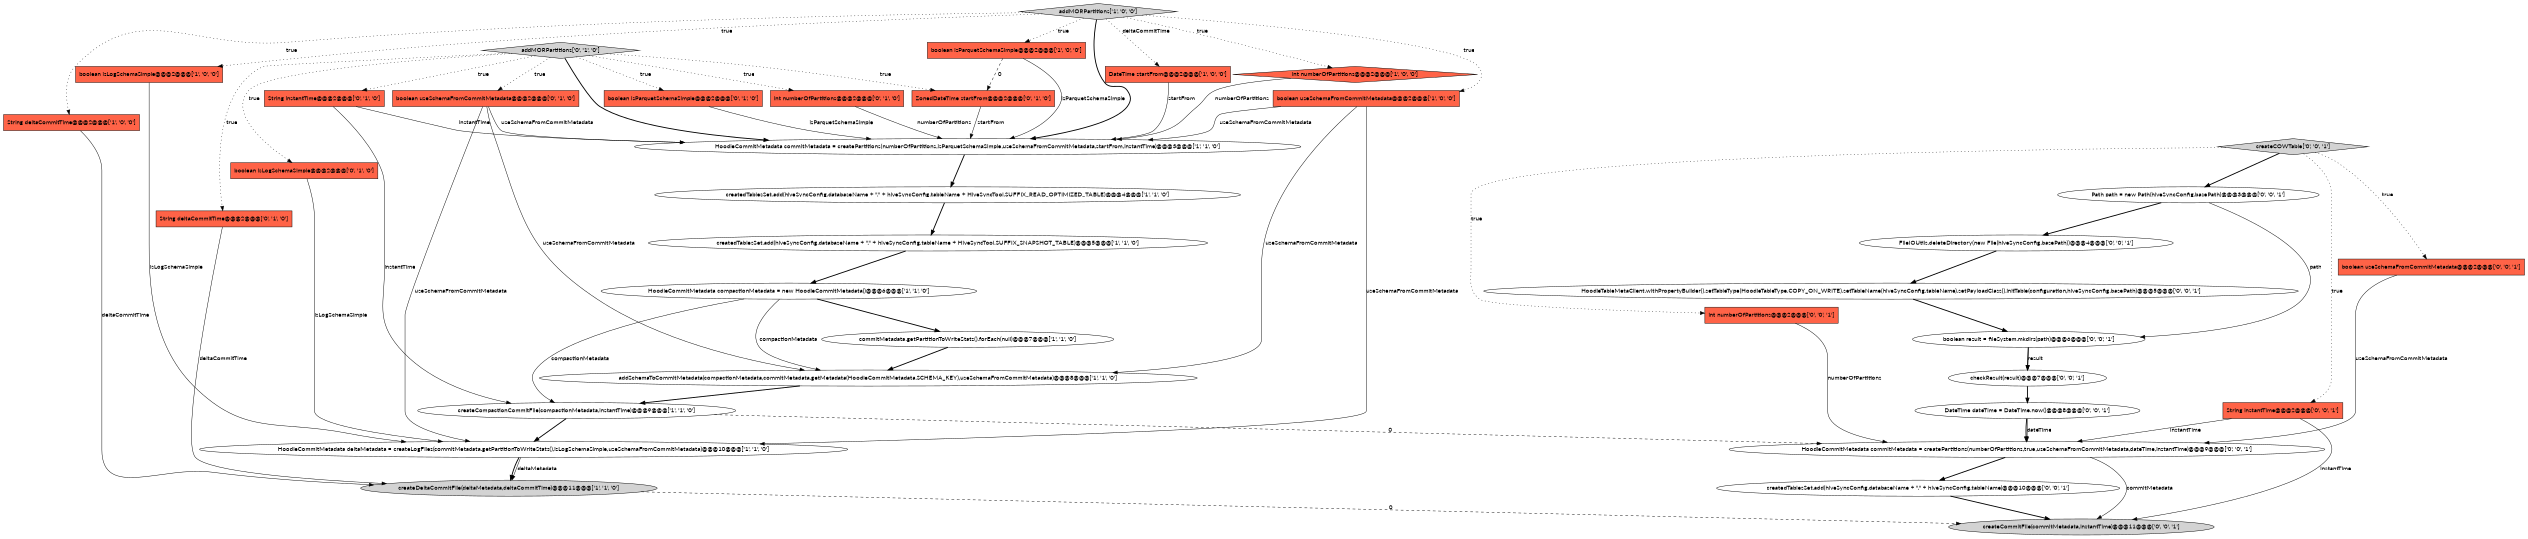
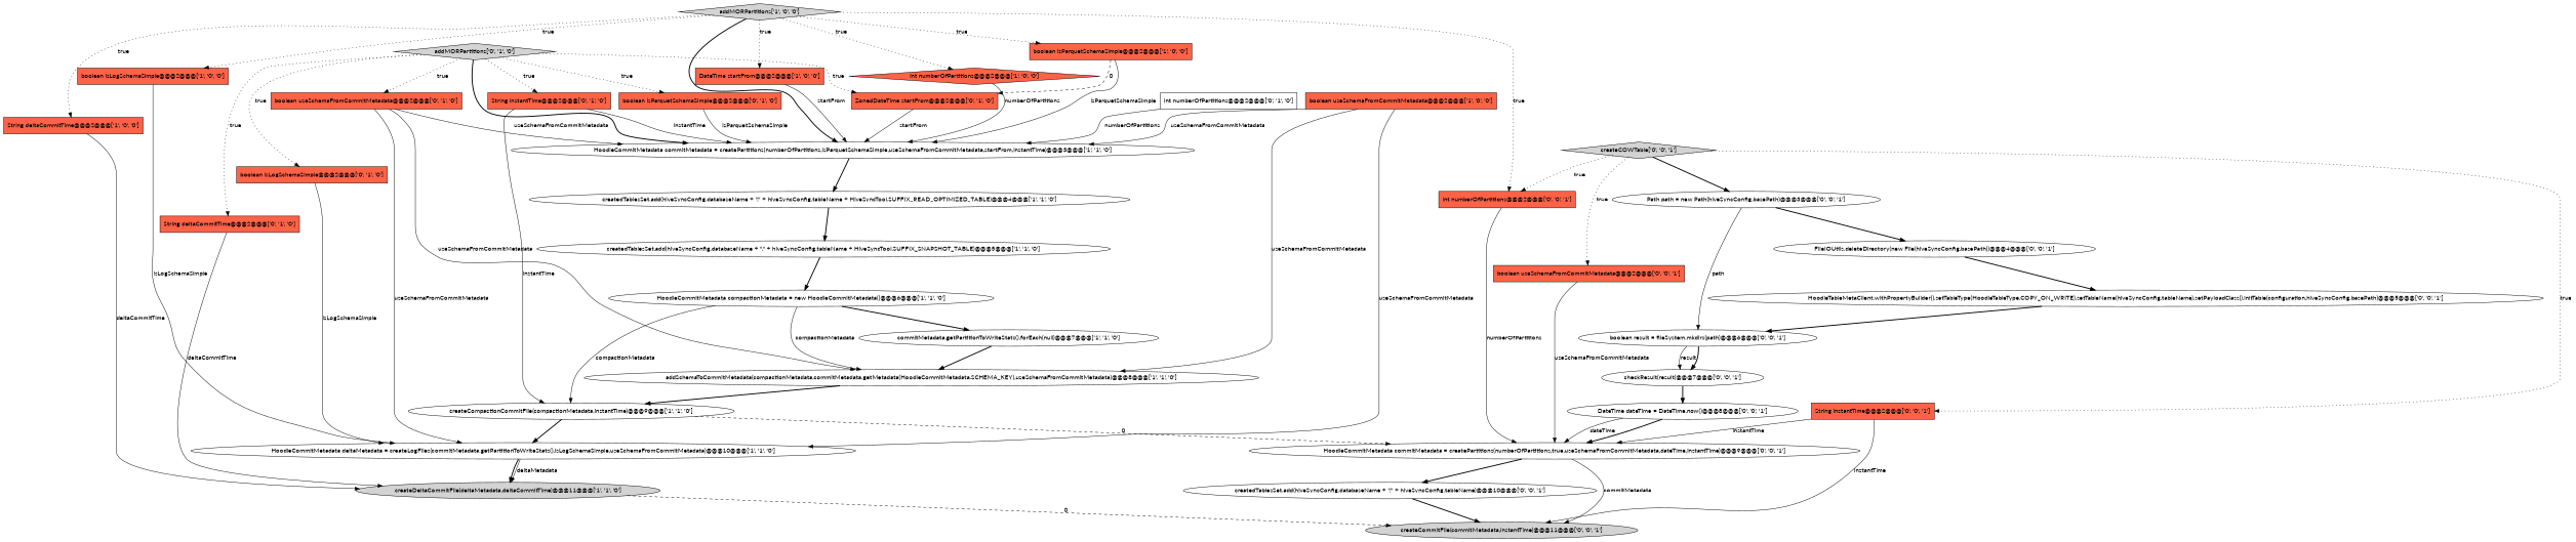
  digraph {
    fontname=Lato
    node [fillcolor=white fontname=Lato shape=ellipse style=filled]
    edge [fontname=Lato style=solid]
    n1 [label="HoodieCommitMetadata deltaMetadata = createLogFiles(commitMetadata.getPartitionToWriteStats(),isLogSchemaSimple,useSchemaFromCommitMetadata)@@@10@@@['1', '1', '0']"]
    n2 [fillcolor=lightgray label="createDeltaCommitFile(deltaMetadata,deltaCommitTime)@@@11@@@['1', '1', '0']"]
    n3 [fillcolor=lightgray label="createCommitFile(commitMetadata,instantTime)@@@11@@@['0', '0', '1']"]
    n4 [fillcolor=tomato label="ZonedDateTime startFrom@@@2@@@['0', '1', '0']" shape=box]
    n5 [label="HoodieCommitMetadata commitMetadata = createPartitions(numberOfPartitions,isParquetSchemaSimple,useSchemaFromCommitMetadata,startFrom,instantTime)@@@3@@@['1', '1', '0']"]
    n6 [label="createdTablesSet.add(hiveSyncConfig.databaseName + \".\" + hiveSyncConfig.tableName + HiveSyncTool.SUFFIX_READ_OPTIMIZED_TABLE)@@@4@@@['1', '1', '0']"]
    n7 [label="Path path = new Path(hiveSyncConfig.basePath)@@@3@@@['0', '0', '1']"]
    n8 [label="boolean result = fileSystem.mkdirs(path)@@@6@@@['0', '0', '1']"]
    n9 [label="FileIOUtils.deleteDirectory(new File(hiveSyncConfig.basePath))@@@4@@@['0', '0', '1']"]
    n10 [label="checkResult(result)@@@7@@@['0', '0', '1']"]
    n11 [label="HoodieTableMetaClient.withPropertyBuilder().setTableType(HoodieTableType.COPY_ON_WRITE).setTableName(hiveSyncConfig.tableName).setPayloadClass().initTable(configuration,hiveSyncConfig.basePath)@@@5@@@['0', '0', '1']"]
    n12 [label="addSchemaToCommitMetadata(compactionMetadata,commitMetadata.getMetadata(HoodieCommitMetadata.SCHEMA_KEY),useSchemaFromCommitMetadata)@@@8@@@['1', '1', '0']"]
    n13 [label="createCompactionCommitFile(compactionMetadata,instantTime)@@@9@@@['1', '1', '0']"]
    n14 [label="HoodieCommitMetadata commitMetadata = createPartitions(numberOfPartitions,true,useSchemaFromCommitMetadata,dateTime,instantTime)@@@9@@@['0', '0', '1']"]
    n15 [label="DateTime dateTime = DateTime.now()@@@8@@@['0', '0', '1']"]
    n16 [label="createdTablesSet.add(hiveSyncConfig.databaseName + \".\" + hiveSyncConfig.tableName)@@@10@@@['0', '0', '1']"]
    n17 [fillcolor=tomato label="boolean useSchemaFromCommitMetadata@@@2@@@['0', '1', '0']" shape=box]
    n18 [fillcolor=tomato label="boolean isLogSchemaSimple@@@2@@@['1', '0', '0']" shape=box]
    n19 [fillcolor=lightgray label="addMORPartitions['1', '0', '0']" shape=diamond]
    n20 [fillcolor=tomato label="String deltaCommitTime@@@2@@@['1', '0', '0']" shape=box]
    n21 [fillcolor=tomato label="DateTime startFrom@@@2@@@['1', '0', '0']" shape=box]
    n22 [fillcolor=tomato label="boolean useSchemaFromCommitMetadata@@@2@@@['1', '0', '0']" shape=box]
    n23 [fillcolor=tomato label="int numberOfPartitions@@@2@@@['1', '0', '0']" shape=diamond]
    n24 [fillcolor=tomato label="boolean isParquetSchemaSimple@@@2@@@['1', '0', '0']" shape=box]
    n25 [fillcolor=tomato label="boolean isParquetSchemaSimple@@@2@@@['0', '1', '0']" shape=box]
    n26 [fillcolor=tomato label="boolean useSchemaFromCommitMetadata@@@2@@@['0', '0', '1']" shape=box]
    n27 [label="commitMetadata.getPartitionToWriteStats().forEach(null)@@@7@@@['1', '1', '0']"]
-   n28 [fillcolor=tomato label="int numberOfPartitions@@@2@@@['0', '1', '0']" shape=box]
+   n28 [label="int numberOfPartitions@@@2@@@['0', '1', '0']" shape=box]
    n29 [fillcolor=tomato label="String instantTime@@@2@@@['0', '1', '0']" shape=box]
    n30 [fillcolor=tomato label="boolean isLogSchemaSimple@@@2@@@['0', '1', '0']" shape=box]
    n31 [fillcolor=tomato label="String instantTime@@@2@@@['0', '0', '1']" shape=box]
    n32 [fillcolor=lightgray label="addMORPartitions['0', '1', '0']" shape=diamond]
    n33 [fillcolor=tomato label="String deltaCommitTime@@@2@@@['0', '1', '0']" shape=box]
    n34 [fillcolor=tomato label="int numberOfPartitions@@@2@@@['0', '0', '1']" shape=box]
    n35 [label="createdTablesSet.add(hiveSyncConfig.databaseName + \".\" + hiveSyncConfig.tableName + HiveSyncTool.SUFFIX_SNAPSHOT_TABLE)@@@5@@@['1', '1', '0']"]
    n36 [label="HoodieCommitMetadata compactionMetadata = new HoodieCommitMetadata()@@@6@@@['1', '1', '0']"]
    n37 [fillcolor=lightgray label="createCOWTable['0', '0', '1']" shape=diamond]
    n1 -> n2 [label=deltaMetadata]
    n1 -> n2 [style=bold]
    n2 -> n3 [label=0 style=dashed]
    n4 -> n5 [label=startFrom]
    n5 -> n6 [style=bold]
    n6 -> n35 [style=bold]
    n7 -> n8 [label=path]
    n7 -> n9 [style=bold]
    n8 -> n10 [label=result]
    n8 -> n10 [style=bold]
    n9 -> n11 [style=bold]
    n10 -> n15 [style=bold]
    n11 -> n8 [style=bold]
    n12 -> n13 [style=bold]
    n13 -> n1 [style=bold]
    n13 -> n14 [label=0 style=dashed]
    n14 -> n3 [label=commitMetadata]
    n14 -> n16 [style=bold]
    n15 -> n14 [style=bold]
    n15 -> n14 [label=dateTime]
    n16 -> n3 [style=bold]
    n17 -> n1 [label=useSchemaFromCommitMetadata]
    n17 -> n5 [label=useSchemaFromCommitMetadata]
    n17 -> n12 [label=useSchemaFromCommitMetadata]
    n18 -> n1 [label=isLogSchemaSimple]
    n19 -> n5 [style=bold]
    n19 -> n18 [label=true style=dotted]
    n19 -> n20 [label=true style=dotted]
-   n19 -> n21 [label=deltaCommitTime style=dotted]
-   n19 -> n22 [label=true style=dotted]
+   n19 -> n21 [label=true style=dotted]
+   n19 -> n34 [label=true style=dotted]
    n19 -> n23 [label=true style=dotted]
    n19 -> n24 [label=true style=dotted]
    n20 -> n2 [label=deltaCommitTime]
    n21 -> n5 [label=startFrom]
    n22 -> n1 [label=useSchemaFromCommitMetadata]
    n22 -> n5 [label=useSchemaFromCommitMetadata]
    n22 -> n12 [label=useSchemaFromCommitMetadata]
    n23 -> n5 [label=numberOfPartitions]
    n24 -> n4 [label=0 style=dashed]
    n24 -> n5 [label=isParquetSchemaSimple]
    n25 -> n5 [label=isParquetSchemaSimple]
    n26 -> n14 [label=useSchemaFromCommitMetadata]
    n27 -> n12 [style=bold]
    n28 -> n5 [label=numberOfPartitions]
    n29 -> n5 [label=instantTime]
    n29 -> n13 [label=instantTime]
    n30 -> n1 [label=isLogSchemaSimple]
    n31 -> n3 [label=instantTime]
    n31 -> n14 [label=instantTime]
    n32 -> n4 [label=true style=dotted]
    n32 -> n5 [style=bold]
    n32 -> n17 [label=true style=dotted]
    n32 -> n25 [label=true style=dotted]
-   n32 -> n28 [label=true style=dotted]
    n32 -> n29 [label=true style=dotted]
    n32 -> n30 [label=true style=dotted]
    n32 -> n33 [label=true style=dotted]
    n33 -> n2 [label=deltaCommitTime]
    n34 -> n14 [label=numberOfPartitions]
    n35 -> n36 [style=bold]
    n36 -> n12 [label=compactionMetadata]
    n36 -> n13 [label=compactionMetadata]
    n36 -> n27 [style=bold]
    n37 -> n7 [style=bold]
    n37 -> n26 [label=true style=dotted]
    n37 -> n31 [label=true style=dotted]
    n37 -> n34 [label=true style=dotted]
  }
